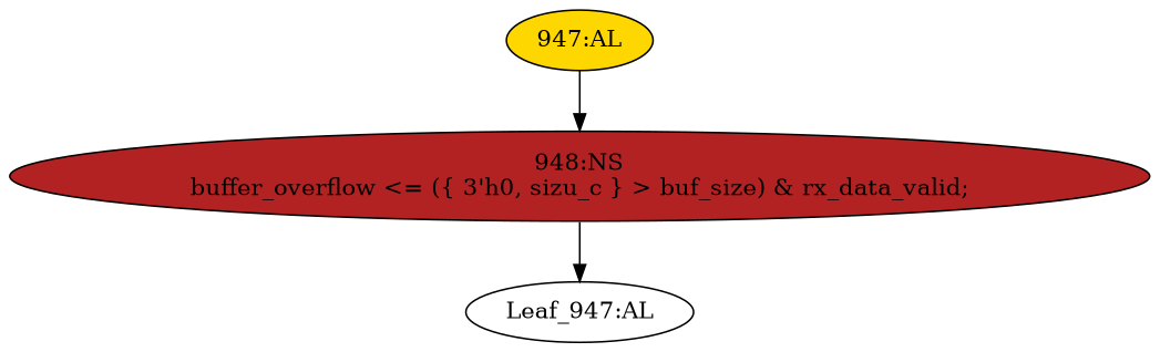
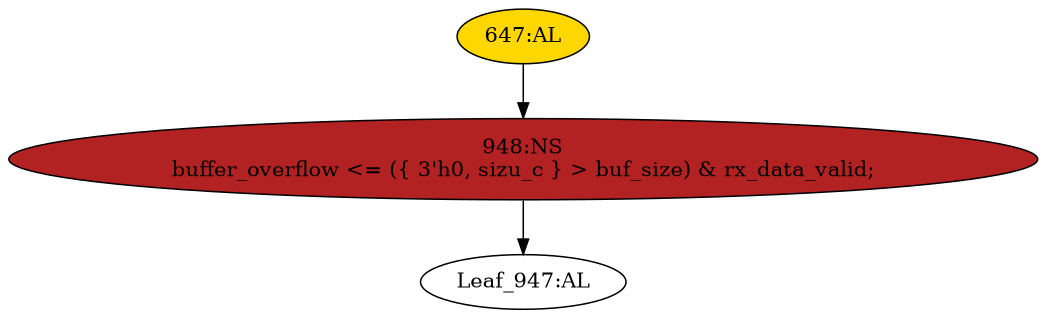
  strict digraph {
    node [style=filled]
    edge [cond="[]" lineno=None]
    n1 [def_var="['buffer_overflow']" label="Leaf_947:AL" style=""]
-   n2 [ast="<pyverilog.vparser.ast.Always object at 0x7fae5e1121d0>" clk_sens=True fillcolor=gold label="947:AL" sens="['clk']" statements="[]" typ=Always use_var="['rx_data_valid', 'buf_size', 'sizu_c']"]
+   n2 [ast="<pyverilog.vparser.ast.Always object at 0x7fae5e1121d0>" clk_sens=True fillcolor=gold label="647:AL" sens="['clk']" statements="[]" typ=Always use_var="['rx_data_valid', 'buf_size', 'sizu_c']"]
    n3 [ast="<pyverilog.vparser.ast.NonblockingSubstitution object at 0x7fae5e1122d0>" fillcolor=firebrick label="948:NS\nbuffer_overflow <= ({ 3'h0, sizu_c } > buf_size) & rx_data_valid;" statements="[<pyverilog.vparser.ast.NonblockingSubstitution object at 0x7fae5e1122d0>]" typ=NonblockingSubstitution]
    n2 -> n3
    n3 -> n1
  }
